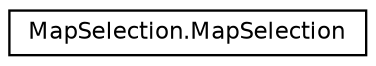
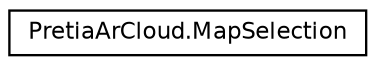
  digraph {
    rankdir=LR
-   n1 [color=black fillcolor=white fontname=Helvetica fontsize=10 height=0.2 label="MapSelection.MapSelection" shape=record style=filled width=0.4]
+   n1 [color=black fillcolor=white fontname=Helvetica fontsize=10 height=0.2 label="PretiaArCloud.MapSelection" shape=record style=filled width=0.4]
  }
